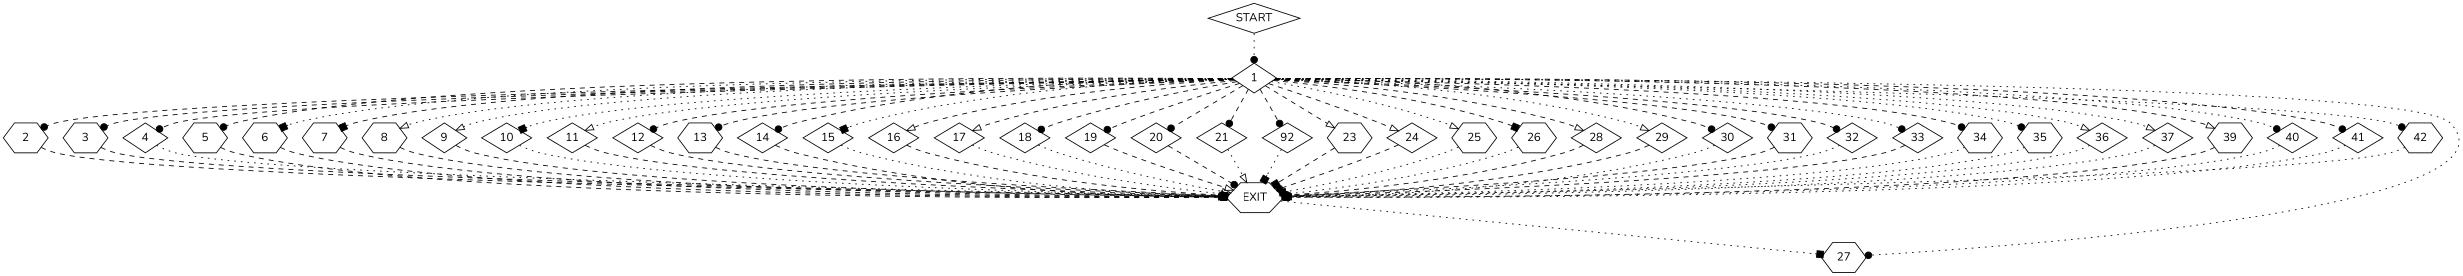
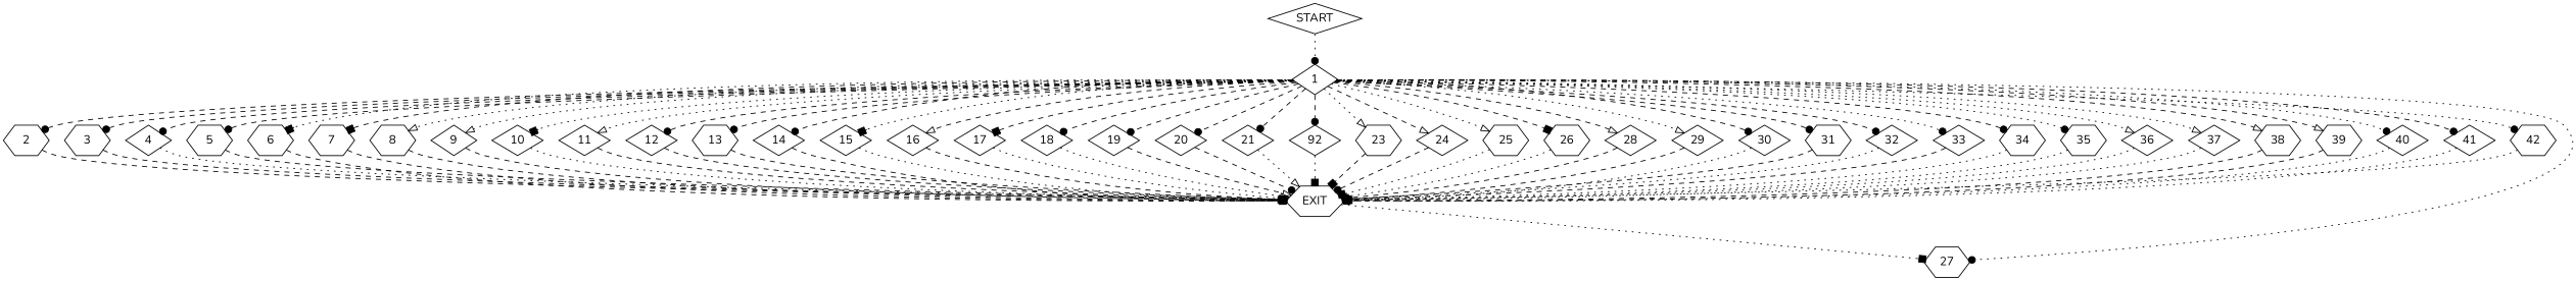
  digraph {
    fontname=Nunito
    node [fontname=Nunito shape=diamond]
    edge [arrowhead=dot fontname=Nunito style=dashed]
    n1 [label=START]
    1
    2 [shape=hexagon]
    3 [shape=hexagon]
    4
    5 [shape=hexagon]
    6 [shape=hexagon]
    7 [shape=hexagon]
    8 [shape=hexagon]
    9
    10
    11
    12
    13 [shape=hexagon]
    14
    15
    16
    17
    18
    19
    20
    21
    n23 [label=92]
    23 [shape=hexagon]
    24
    25 [shape=hexagon]
    26 [shape=hexagon]
    27 [shape=hexagon]
    28
    29
    30
    31 [shape=hexagon]
    32
    33
    34 [shape=hexagon]
    35 [shape=hexagon]
    36
    37
+   38 [shape=hexagon]
    39 [shape=hexagon]
    40
    41
    42 [shape=hexagon]
    n44 [label=EXIT shape=hexagon]
    n1 -> 1 [style=dotted]
    1 -> 2
    1 -> 3
    1 -> 4
    1 -> 5
    1 -> 6 [arrowhead=box style=dotted]
    1 -> 7 [arrowhead=box]
    1 -> 8 [arrowhead=onormal style=dotted]
    1 -> 9 [arrowhead=onormal style=dotted]
    1 -> 10 [arrowhead=box style=dotted]
    1 -> 11 [arrowhead=onormal style=dotted]
    1 -> 12
    1 -> 13
    1 -> 14
    1 -> 15 [arrowhead=box style=dotted]
    1 -> 16 [arrowhead=onormal]
-   1 -> 17 [arrowhead=onormal]
+   1 -> 17 [arrowhead=box]
    1 -> 18
    1 -> 19
    1 -> 20
    1 -> 21
    1 -> n23
-   1 -> 23 [arrowhead=onormal]
+   1 -> 23 [arrowhead=onormal style=dotted]
    1 -> 24 [arrowhead=onormal]
    1 -> 25 [arrowhead=onormal style=dotted]
    1 -> 26 [arrowhead=box]
    1 -> 27 [style=dotted]
    1 -> 28 [arrowhead=onormal]
    1 -> 29 [arrowhead=onormal style=dotted]
    1 -> 30
    1 -> 31
    1 -> 32
    1 -> 33 [style=dotted]
    1 -> 34
    1 -> 35 [style=dotted]
    1 -> 36 [arrowhead=onormal style=dotted]
    1 -> 37 [arrowhead=onormal style=dotted]
+   1 -> 38 [arrowhead=onormal]
    1 -> 39 [arrowhead=onormal]
    1 -> 40 [style=dotted]
    1 -> 41
    1 -> 42 [style=dotted]
    2 -> n44 [arrowhead=box]
    3 -> n44 [arrowhead=onormal]
    4 -> n44 [style=dotted]
    5 -> n44 [arrowhead=onormal]
    6 -> n44
    7 -> n44 [arrowhead=box]
    8 -> n44
    9 -> n44 [arrowhead=box]
    10 -> n44 [arrowhead=onormal style=dotted]
    11 -> n44 [arrowhead=box]
    12 -> n44 [arrowhead=onormal]
    13 -> n44 [arrowhead=box]
    14 -> n44 [arrowhead=box]
    15 -> n44 [style=dotted]
    16 -> n44 [arrowhead=onormal]
    17 -> n44 [arrowhead=onormal style=dotted]
    18 -> n44 [arrowhead=onormal style=dotted]
    19 -> n44 [arrowhead=onormal]
    20 -> n44
    21 -> n44 [arrowhead=onormal style=dotted]
    n23 -> n44 [arrowhead=box style=dotted]
    23 -> n44 [arrowhead=box]
    24 -> n44
    25 -> n44 [arrowhead=box style=dotted]
    26 -> n44 [style=dotted]
    28 -> n44 [arrowhead=box]
    29 -> n44
    30 -> n44 [arrowhead=box style=dotted]
    31 -> n44 [arrowhead=onormal]
    32 -> n44 [arrowhead=box style=dotted]
    33 -> n44 [arrowhead=box]
    34 -> n44 [style=dotted]
    35 -> n44 [arrowhead=box style=dotted]
    36 -> n44 [arrowhead=box style=dotted]
    37 -> n44 [arrowhead=onormal style=dotted]
+   38 -> n44
    39 -> n44 [arrowhead=box]
    40 -> n44 [arrowhead=onormal style=dotted]
    41 -> n44 [style=dotted]
    42 -> n44 [arrowhead=onormal style=dotted]
    n44 -> 27 [arrowhead=box style=dotted]
  }
